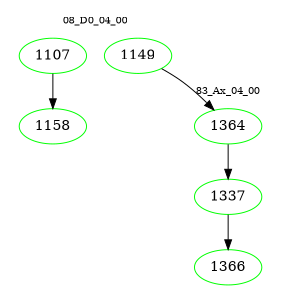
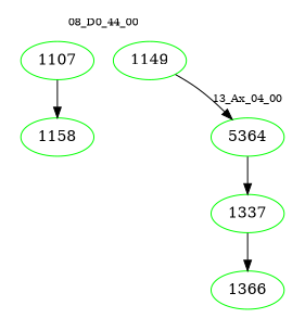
  digraph {
    node [color=green]
    edge [color=black]
-   n1 [label=1364]
+   n1 [label=5364]
    n2 [label=1337]
    n3 [label=1366]
    n4 [label=1149]
    n5 [label=1107]
    n6 [label=1158]
    subgraph cluster_1 {
      color=white
      fontsize=10
-     label="83_Ax_04_00"
+     label="13_Ax_04_00"
      n1
      n2
      n3
    }
    subgraph cluster_2 {
      color=white
      fontsize=10
-     label="08_D0_04_00"
+     label="08_D0_44_00"
      n4
      n5
      n6
    }
    n1 -> n2
    n2 -> n3
    n4 -> n1
    n5 -> n6
  }
